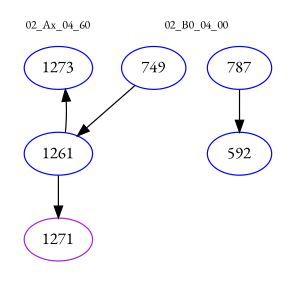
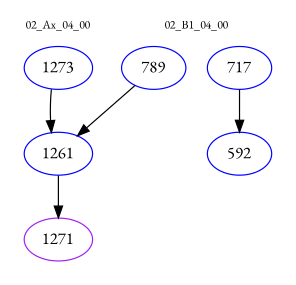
  digraph {
    fontname="EB Garamond"
    node [color=blue fontname="EB Garamond"]
    edge [color=black fontname="EB Garamond"]
    n1 [label=1273]
    n2 [label=1261]
    n3 [color=purple label=1271]
-   n4 [label=749]
-   n5 [label=787]
+   n4 [label=789]
+   n5 [label=717]
    n6 [label=592]
    subgraph cluster_1 {
      color=white
      fontsize=10
-     label="02_Ax_04_60"
+     label="02_Ax_04_00"
      n1
      n2
      n3
    }
    subgraph cluster_2 {
      color=white
      fontsize=10
-     label="02_B0_04_00"
+     label="02_B1_04_00"
      n4
      n5
      n6
    }
-   n2 -> n1
+   n1 -> n2
    n2 -> n3
    n4 -> n2
    n5 -> n6
  }
